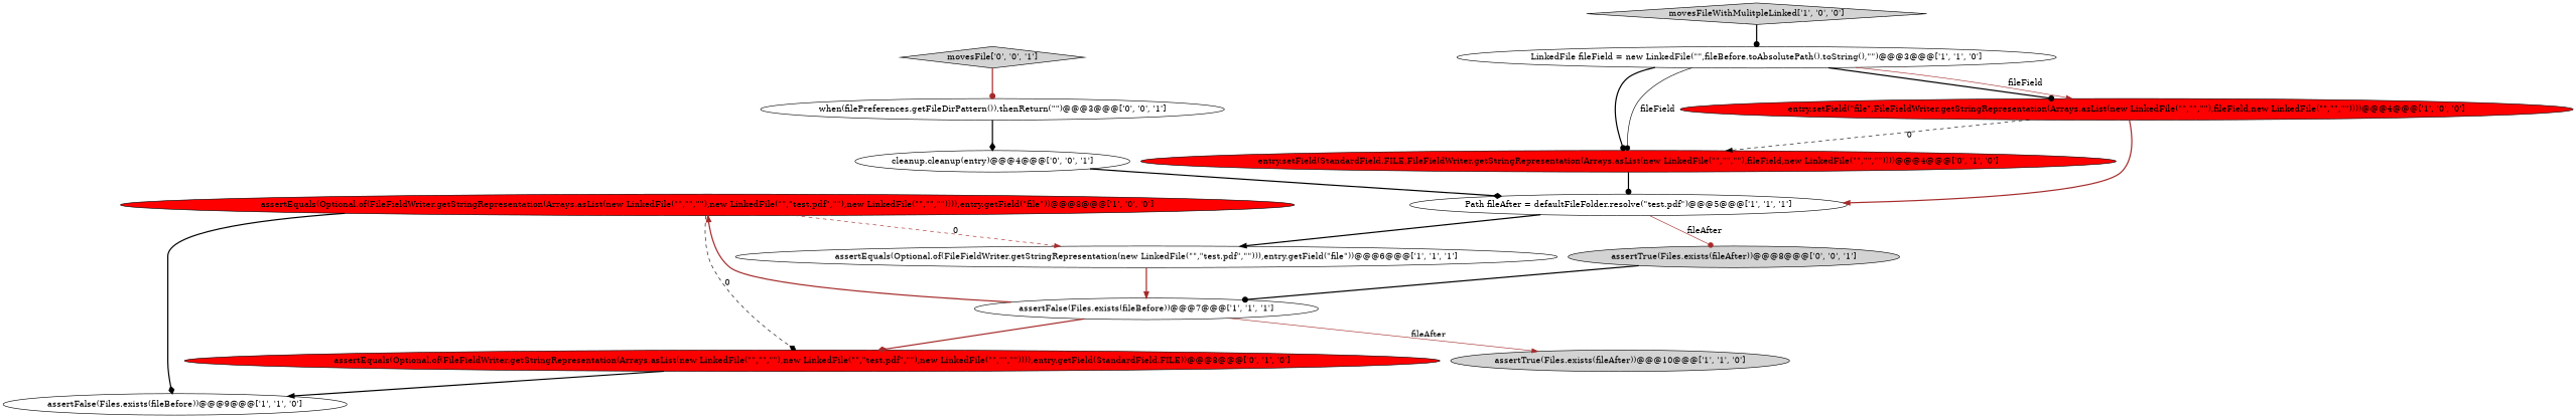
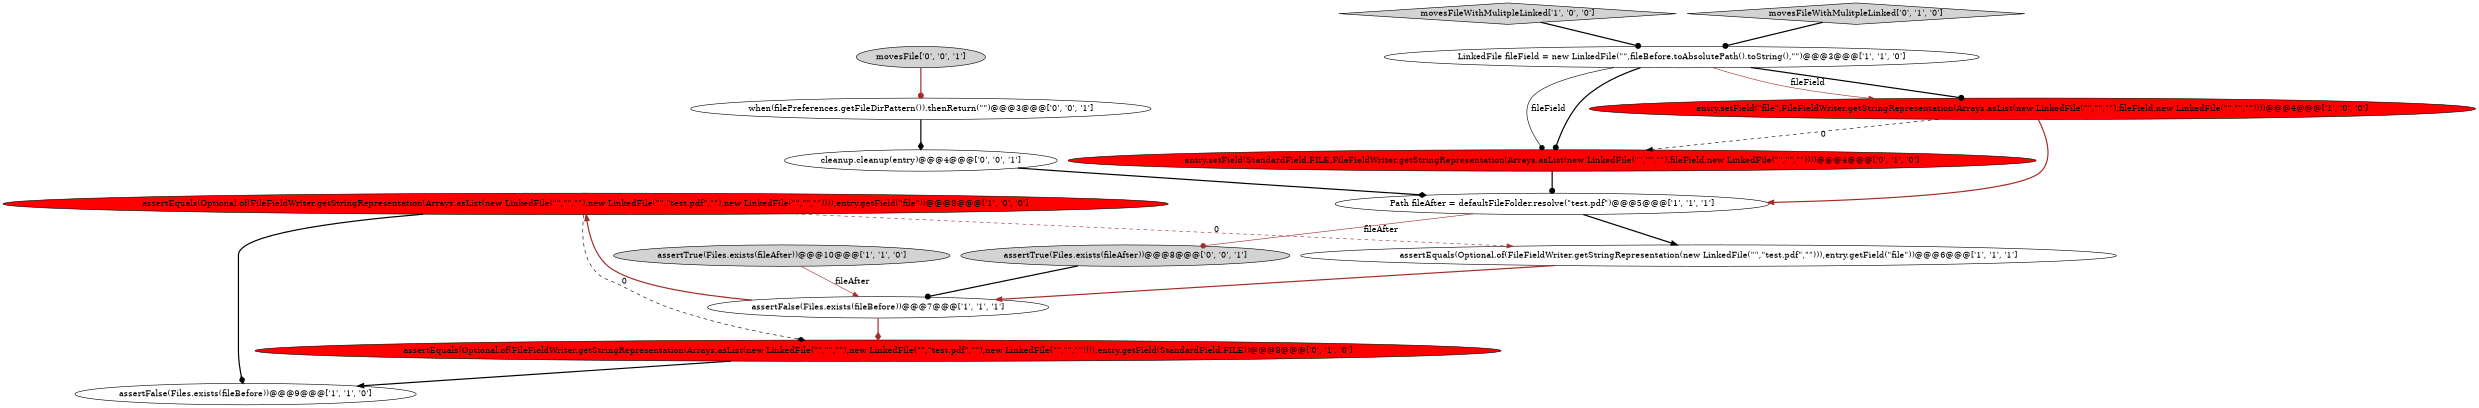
  digraph {
    node [fillcolor=white shape=ellipse style=filled]
    edge [arrowhead=normal color=black style=bold]
    n1 [fillcolor=red label="assertEquals(Optional.of(FileFieldWriter.getStringRepresentation(Arrays.asList(new LinkedFile(\"\",\"\",\"\"),new LinkedFile(\"\",\"test.pdf\",\"\"),new LinkedFile(\"\",\"\",\"\")))),entry.getField(\"file\"))@@@8@@@['1', '0', '0']"]
    n2 [fillcolor=red label="assertEquals(Optional.of(FileFieldWriter.getStringRepresentation(Arrays.asList(new LinkedFile(\"\",\"\",\"\"),new LinkedFile(\"\",\"test.pdf\",\"\"),new LinkedFile(\"\",\"\",\"\")))),entry.getField(StandardField.FILE))@@@8@@@['0', '1', '0']"]
    n3 [label="assertFalse(Files.exists(fileBefore))@@@9@@@['1', '1', '0']"]
    n4 [label="assertEquals(Optional.of(FileFieldWriter.getStringRepresentation(new LinkedFile(\"\",\"test.pdf\",\"\"))),entry.getField(\"file\"))@@@6@@@['1', '1', '1']"]
    n5 [label="assertFalse(Files.exists(fileBefore))@@@7@@@['1', '1', '1']"]
    n6 [fillcolor=lightgray label="assertTrue(Files.exists(fileAfter))@@@10@@@['1', '1', '0']"]
    n7 [fillcolor=lightgray label="assertTrue(Files.exists(fileAfter))@@@8@@@['0', '0', '1']"]
    n8 [label="when(filePreferences.getFileDirPattern()).thenReturn(\"\")@@@3@@@['0', '0', '1']"]
    n9 [label="cleanup.cleanup(entry)@@@4@@@['0', '0', '1']"]
    n10 [label="Path fileAfter = defaultFileFolder.resolve(\"test.pdf\")@@@5@@@['1', '1', '1']"]
    n11 [label="LinkedFile fileField = new LinkedFile(\"\",fileBefore.toAbsolutePath().toString(),\"\")@@@3@@@['1', '1', '0']"]
    n12 [fillcolor=red label="entry.setField(StandardField.FILE,FileFieldWriter.getStringRepresentation(Arrays.asList(new LinkedFile(\"\",\"\",\"\"),fileField,new LinkedFile(\"\",\"\",\"\"))))@@@4@@@['0', '1', '0']"]
    n13 [fillcolor=red label="entry.setField(\"file\",FileFieldWriter.getStringRepresentation(Arrays.asList(new LinkedFile(\"\",\"\",\"\"),fileField,new LinkedFile(\"\",\"\",\"\"))))@@@4@@@['1', '0', '0']"]
    n14 [fillcolor=lightgray label="movesFileWithMulitpleLinked['1', '0', '0']" shape=diamond]
-   n16 [fillcolor=lightgray label="movesFile['0', '0', '1']" shape=diamond]
+   n15 [fillcolor=lightgray label="movesFileWithMulitpleLinked['0', '1', '0']" shape=diamond]
+   n16 [fillcolor=lightgray label="movesFile['0', '0', '1']"]
    n1 -> n2 [arrowhead=diamond label=0 style=dashed]
    n1 -> n3 [arrowhead=diamond]
    n1 -> n4 [color=brown label=0 style=dashed]
    n2 -> n3
    n4 -> n5 [color=brown]
    n5 -> n1 [color=brown]
    n5 -> n2 [arrowhead=diamond color=brown]
-   n5 -> n6 [color=brown label=fileAfter style=solid]
+   n6 -> n5 [color=brown label=fileAfter style=solid]
    n7 -> n5 [arrowhead=dot]
    n8 -> n9 [arrowhead=diamond]
    n9 -> n10 [arrowhead=diamond]
    n10 -> n4
    n10 -> n7 [arrowhead=dot color=brown label=fileAfter style=solid]
    n11 -> n12 [arrowhead=dot]
    n11 -> n12 [arrowhead=dot label=fileField style=solid]
    n11 -> n13 [arrowhead=dot]
    n11 -> n13 [color=brown label=fileField style=solid]
    n12 -> n10 [arrowhead=dot]
    n13 -> n10 [color=brown]
    n13 -> n12 [label=0 style=dashed]
    n14 -> n11 [arrowhead=dot]
+   n15 -> n11 [arrowhead=dot]
    n16 -> n8 [arrowhead=dot color=brown]
  }
